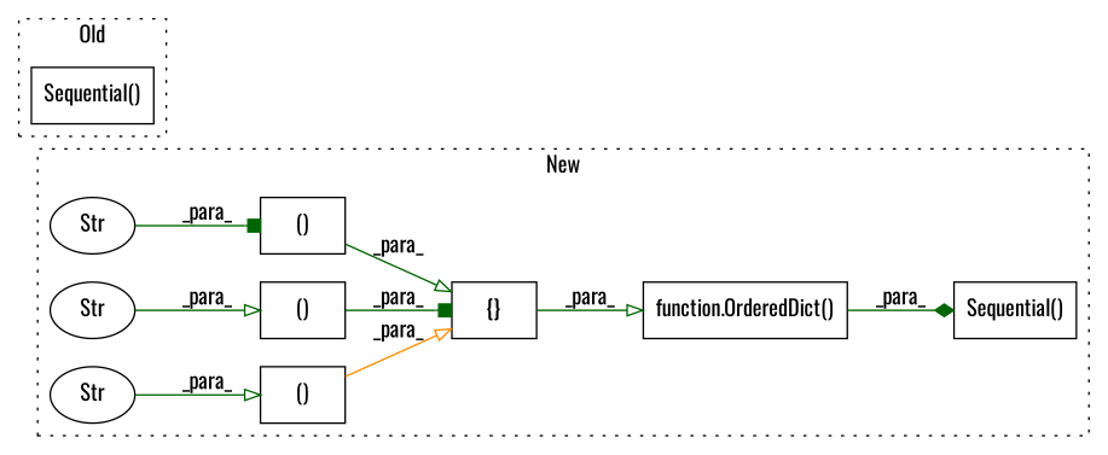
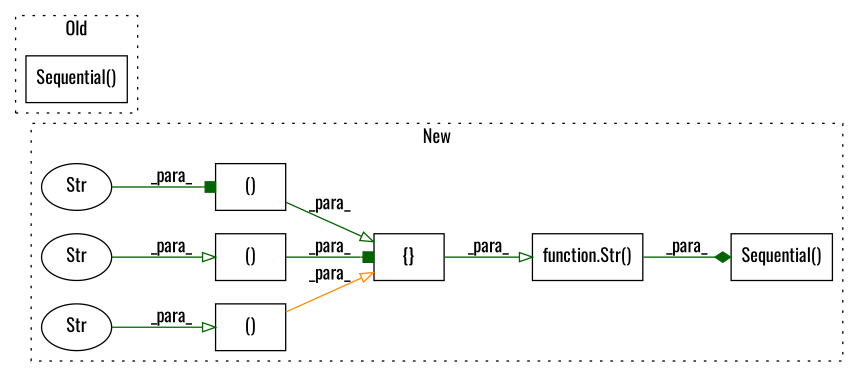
  digraph {
    rankdir=LR
    fontname=Oswald
    node [a=75 shape=box fontname=Oswald]
    edge [color=darkgreen arrowhead=onormal fontname=Oswald]
-   n1 [l="12,1" label="function.OrderedDict()" s="302,1070"]
+   n1 [l="12,1" label="function.Str()" s="302,1070"]
    n2 [l="14,1" label="Sequential()" s="288,1071"]
    n3 [a=59 l="62,0" label="{}" s="314,1055"]
    n4 [a=54 l=14 label="()" s=1040]
    n5 [a=66 l=9 label=Str s=1031 shape=ellipse]
    n6 [a=54 l=19 label="()" s=517]
    n7 [a=66 l=12 label=Str s=505 shape=ellipse]
    n8 [a=54 l=54 label="()" s=790]
    n9 [a=66 l=8 label=Str s=782 shape=ellipse]
    n10 [l="75,11" label="Sequential()" s="252,914"]
    subgraph cluster_1 {
      label=New
      style=dotted
      n1
      n2
      n3
      n4
      n5
      n6
      n7
      n8
      n9
    }
    subgraph cluster_2 {
      label=Old
      style=dotted
      n10
    }
    n1 -> n2 [label=_para_ arrowhead=diamond]
    n3 -> n1 [label=_para_]
    n4 -> n3 [label=_para_]
    n5 -> n4 [label=_para_ arrowhead=box]
    n6 -> n3 [label=_para_ arrowhead=box]
    n7 -> n6 [label=_para_]
    n8 -> n3 [label=_para_ color=darkorange]
    n9 -> n8 [label=_para_]
  }
